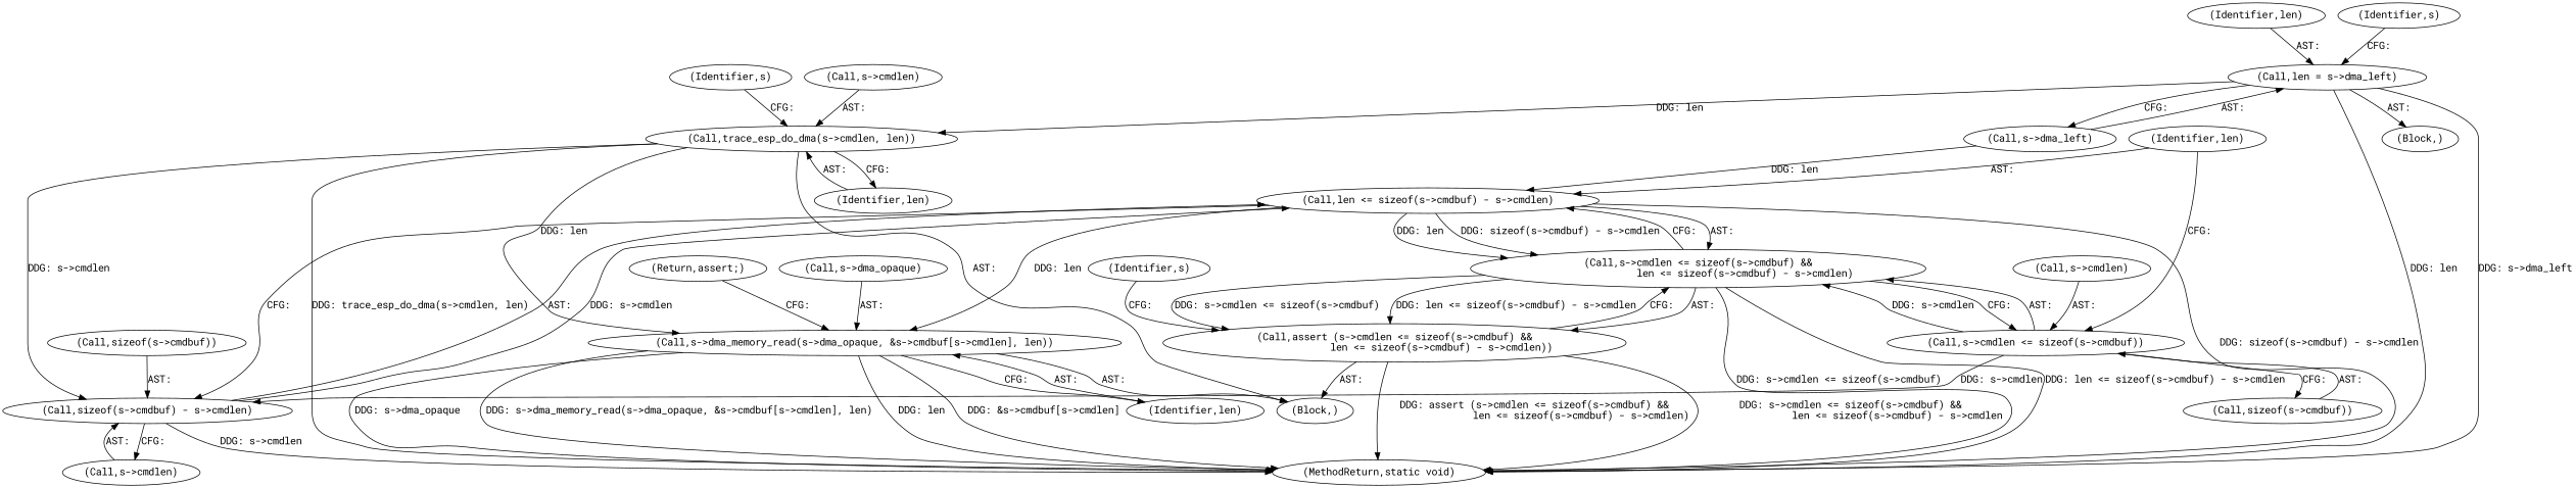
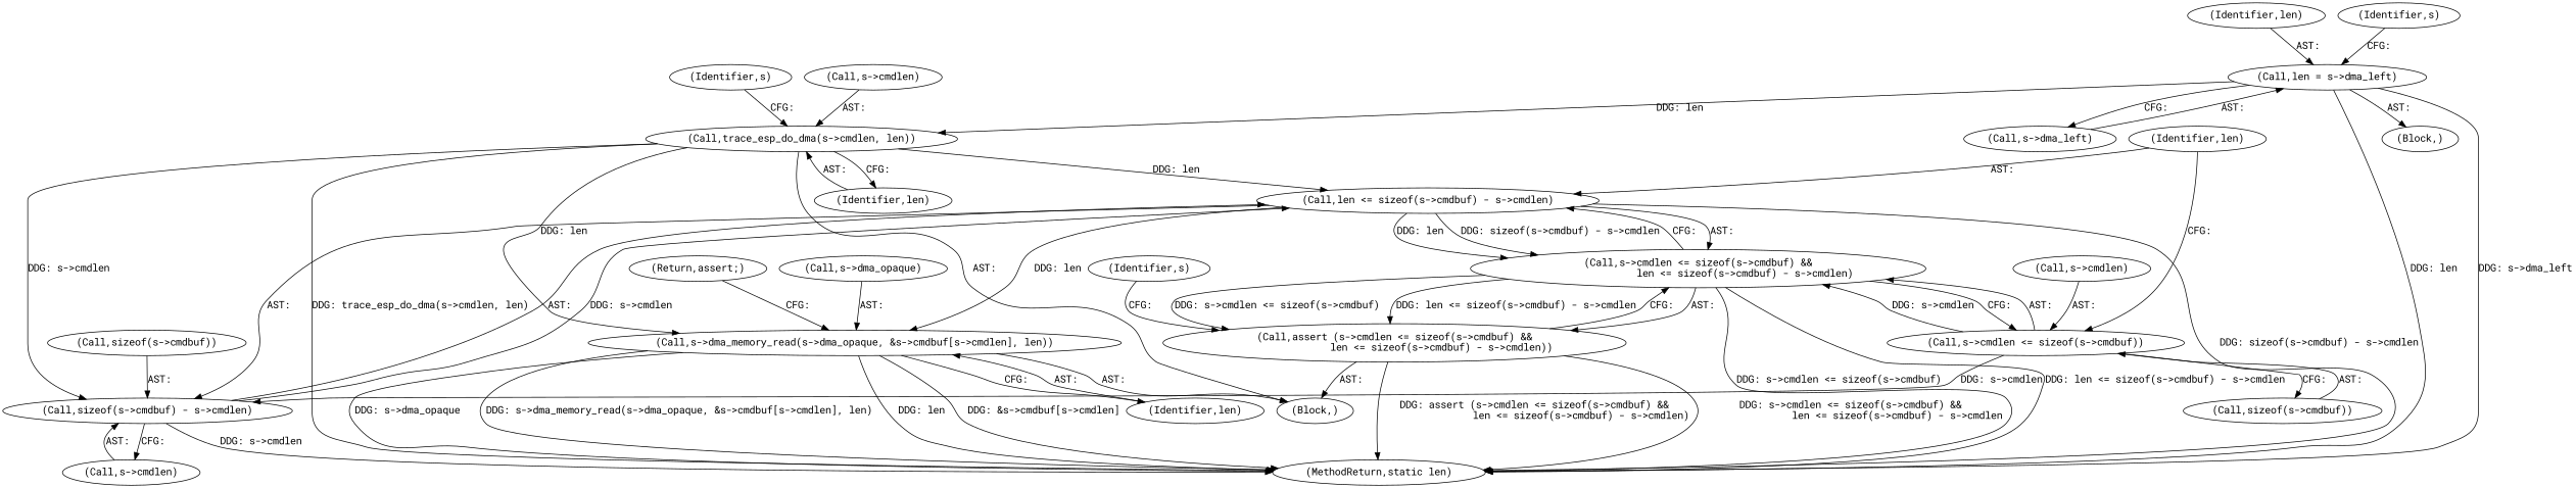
  digraph {
    fontname="Roboto Mono"
    node [fontname="Roboto Mono"]
    edge [fontname="Roboto Mono"]
    n1 [label="(Call,len = s->dma_left)"]
    n2 [label="(Call,trace_esp_do_dma(s->cmdlen, len))"]
-   n3 [label="(MethodReturn,static void)"]
+   n3 [label="(MethodReturn,static len)"]
    n4 [label="(Call,s->dma_left)"]
    n5 [label="(Block,)"]
    n6 [label="(Call,len <= sizeof(s->cmdbuf) - s->cmdlen)"]
    n7 [label="(Call,s->dma_memory_read(s->dma_opaque, &s->cmdbuf[s->cmdlen], len))"]
    n8 [label="(Block,)"]
    n9 [label="(Identifier,len)"]
    n10 [label="(Call,sizeof(s->cmdbuf) - s->cmdlen)"]
    n11 [label="(Call,s->cmdlen <= sizeof(s->cmdbuf))"]
    n12 [label="(Call,s->cmdlen <= sizeof(s->cmdbuf) &&\n                len <= sizeof(s->cmdbuf) - s->cmdlen)"]
    n13 [label="(Call,sizeof(s->cmdbuf))"]
    n14 [label="(Identifier,len)"]
    n15 [label="(Call,assert (s->cmdlen <= sizeof(s->cmdbuf) &&\n                len <= sizeof(s->cmdbuf) - s->cmdlen))"]
    n16 [label="(Call,s->cmdlen)"]
    n17 [label="(Call,s->cmdlen)"]
    n18 [label="(Call,sizeof(s->cmdbuf))"]
    n19 [label="(Identifier,s)"]
    n20 [label="(Call,s->dma_opaque)"]
    n21 [label="(Call,s->cmdlen)"]
    n22 [label="(Identifier,s)"]
    n23 [label="(Identifier,len)"]
    n24 [label="(Identifier,s)"]
    n25 [label="(Return,assert;)"]
    n26 [label="(Identifier,len)"]
    n1 -> n2 [label="DDG: len"]
    n1 -> n3 [label="DDG: s->dma_left"]
    n1 -> n3 [label="DDG: len"]
    n1 -> n4 [label="CFG: "]
    n1 -> n5 [label="AST: "]
    n2 -> n3 [label="DDG: trace_esp_do_dma(s->cmdlen, len)"]
-   n4 -> n6 [label="DDG: len"]
+   n2 -> n6 [label="DDG: len"]
    n2 -> n7 [label="DDG: len"]
    n2 -> n8 [label="AST: "]
    n2 -> n9 [label="CFG: "]
    n2 -> n10 [label="DDG: s->cmdlen"]
    n4 -> n1 [label="AST: "]
    n6 -> n3 [label="DDG: sizeof(s->cmdbuf) - s->cmdlen"]
    n6 -> n7 [label="DDG: len"]
-   n6 -> n10 [label="CFG: "]
+   n6 -> n10 [label="AST: "]
    n6 -> n12 [label="AST: "]
    n6 -> n12 [label="DDG: len"]
    n6 -> n12 [label="DDG: sizeof(s->cmdbuf) - s->cmdlen"]
    n7 -> n3 [label="DDG: s->dma_opaque"]
    n7 -> n3 [label="DDG: s->dma_memory_read(s->dma_opaque, &s->cmdbuf[s->cmdlen], len)"]
    n7 -> n3 [label="DDG: len"]
    n7 -> n3 [label="DDG: &s->cmdbuf[s->cmdlen]"]
    n7 -> n8 [label="AST: "]
    n7 -> n14 [label="CFG: "]
    n9 -> n2 [label="AST: "]
    n10 -> n3 [label="DDG: s->cmdlen"]
    n10 -> n6 [label="AST: "]
    n10 -> n6 [label="DDG: s->cmdlen"]
    n10 -> n16 [label="CFG: "]
    n11 -> n10 [label="DDG: s->cmdlen"]
    n11 -> n12 [label="AST: "]
    n11 -> n12 [label="DDG: s->cmdlen"]
    n11 -> n13 [label="CFG: "]
    n12 -> n3 [label="DDG: s->cmdlen <= sizeof(s->cmdbuf)"]
    n12 -> n3 [label="DDG: len <= sizeof(s->cmdbuf) - s->cmdlen"]
    n12 -> n6 [label="CFG: "]
    n12 -> n11 [label="CFG: "]
    n12 -> n15 [label="AST: "]
    n12 -> n15 [label="DDG: s->cmdlen <= sizeof(s->cmdbuf)"]
    n12 -> n15 [label="DDG: len <= sizeof(s->cmdbuf) - s->cmdlen"]
    n13 -> n11 [label="AST: "]
    n14 -> n7 [label="AST: "]
    n15 -> n3 [label="DDG: s->cmdlen <= sizeof(s->cmdbuf) &&\n                len <= sizeof(s->cmdbuf) - s->cmdlen"]
    n15 -> n3 [label="DDG: assert (s->cmdlen <= sizeof(s->cmdbuf) &&\n                len <= sizeof(s->cmdbuf) - s->cmdlen)"]
    n15 -> n8 [label="AST: "]
    n15 -> n12 [label="CFG: "]
    n16 -> n10 [label="AST: "]
    n17 -> n2 [label="AST: "]
    n18 -> n10 [label="AST: "]
    n19 -> n2 [label="CFG: "]
    n20 -> n7 [label="AST: "]
    n21 -> n11 [label="AST: "]
    n22 -> n15 [label="CFG: "]
    n23 -> n1 [label="AST: "]
    n24 -> n1 [label="CFG: "]
    n25 -> n7 [label="CFG: "]
    n26 -> n6 [label="AST: "]
    n26 -> n11 [label="CFG: "]
  }
